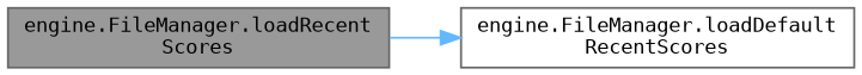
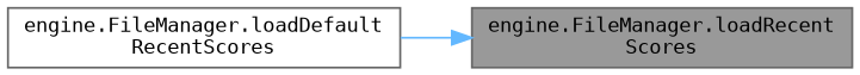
  digraph {
    rankdir=LR
    fontname="DejaVu Sans Mono"
    node [fontname="DejaVu Sans Mono" fontsize=10 shape=box style=filled]
    n1 [color=gray40 fillcolor=grey60 fontcolor=black height=0.2 label="engine.FileManager.loadRecent\lScores" width=0.4]
    n2 [color=grey40 fillcolor=white height=0.2 label="engine.FileManager.loadDefault\lRecentScores" width=0.4]
-   n1 -> n2 [color=steelblue1 fontname="DejaVu Sans Mono" fontsize=10 labelfontname=Helvetica labelfontsize=10 style=solid]
+   n2 -> n1 [color=steelblue1 fontname="DejaVu Sans Mono" fontsize=10 labelfontname=Helvetica labelfontsize=10 style=solid]
  }
